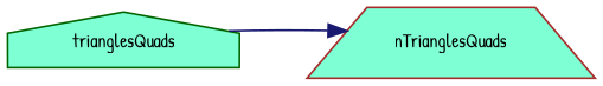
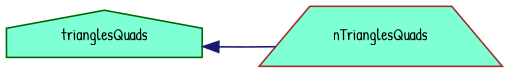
  digraph {
    rankdir=LR
    fontname="Patrick Hand"
    node [fillcolor=aquamarine fontname="Patrick Hand" fontsize=10 style=filled]
    n1 [color=darkgreen fontcolor=black height=0.2 label=trianglesQuads shape=house width=0.4]
    n2 [color=brown height=0.2 label=nTrianglesQuads shape=trapezium width=0.4]
-   n2 -> n1 [color=midnightblue dir=back fontname="Patrick Hand" fontsize=10 labelfontname=FreeSans labelfontsize=10 style=solid]
+   n1 -> n2 [color=midnightblue dir=back fontname="Patrick Hand" fontsize=10 labelfontname=FreeSans labelfontsize=10 style=solid]
  }
